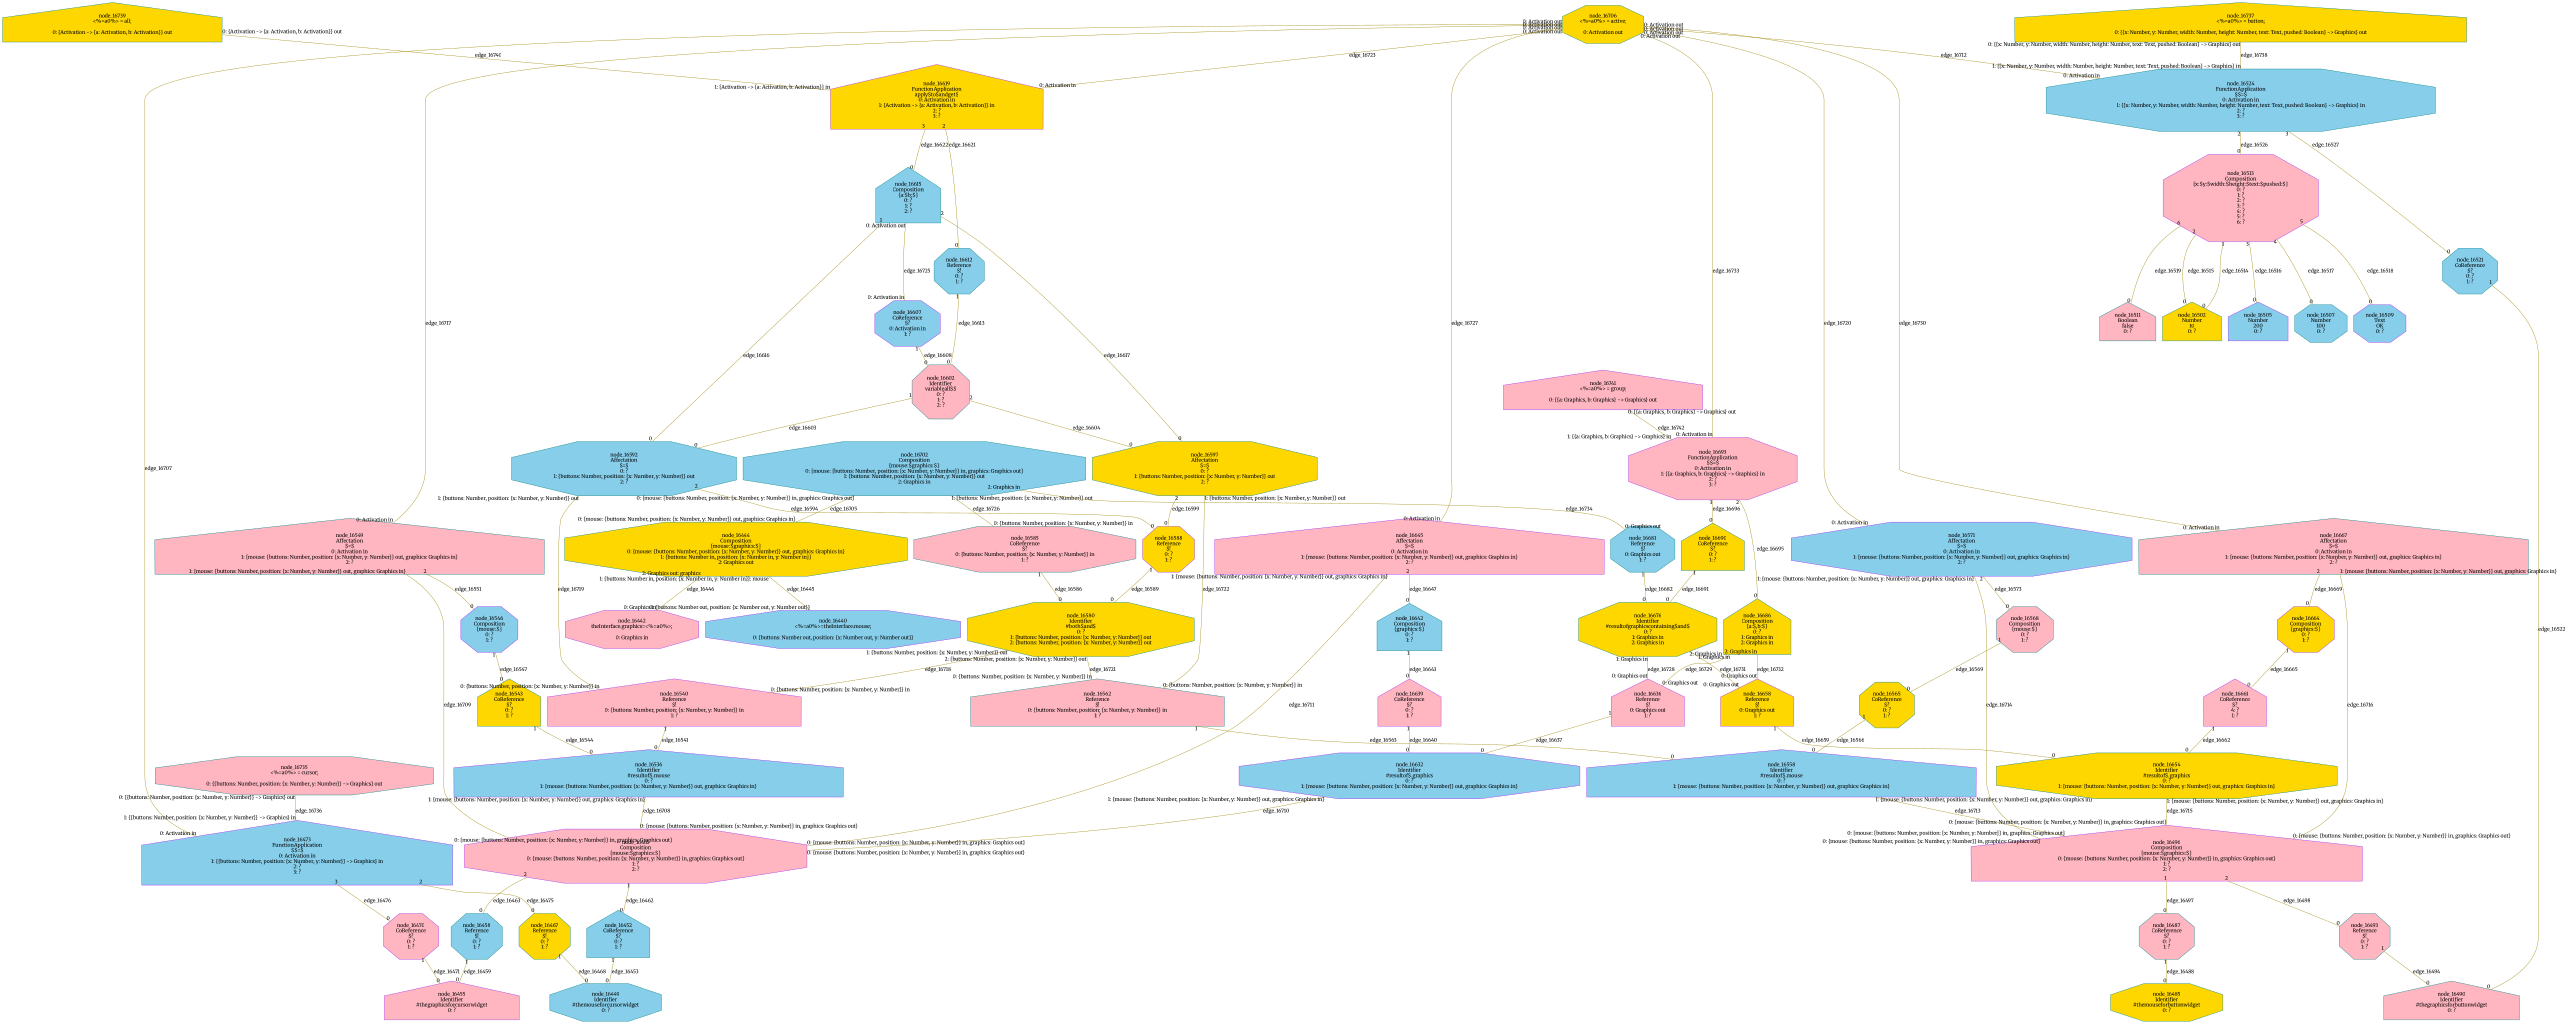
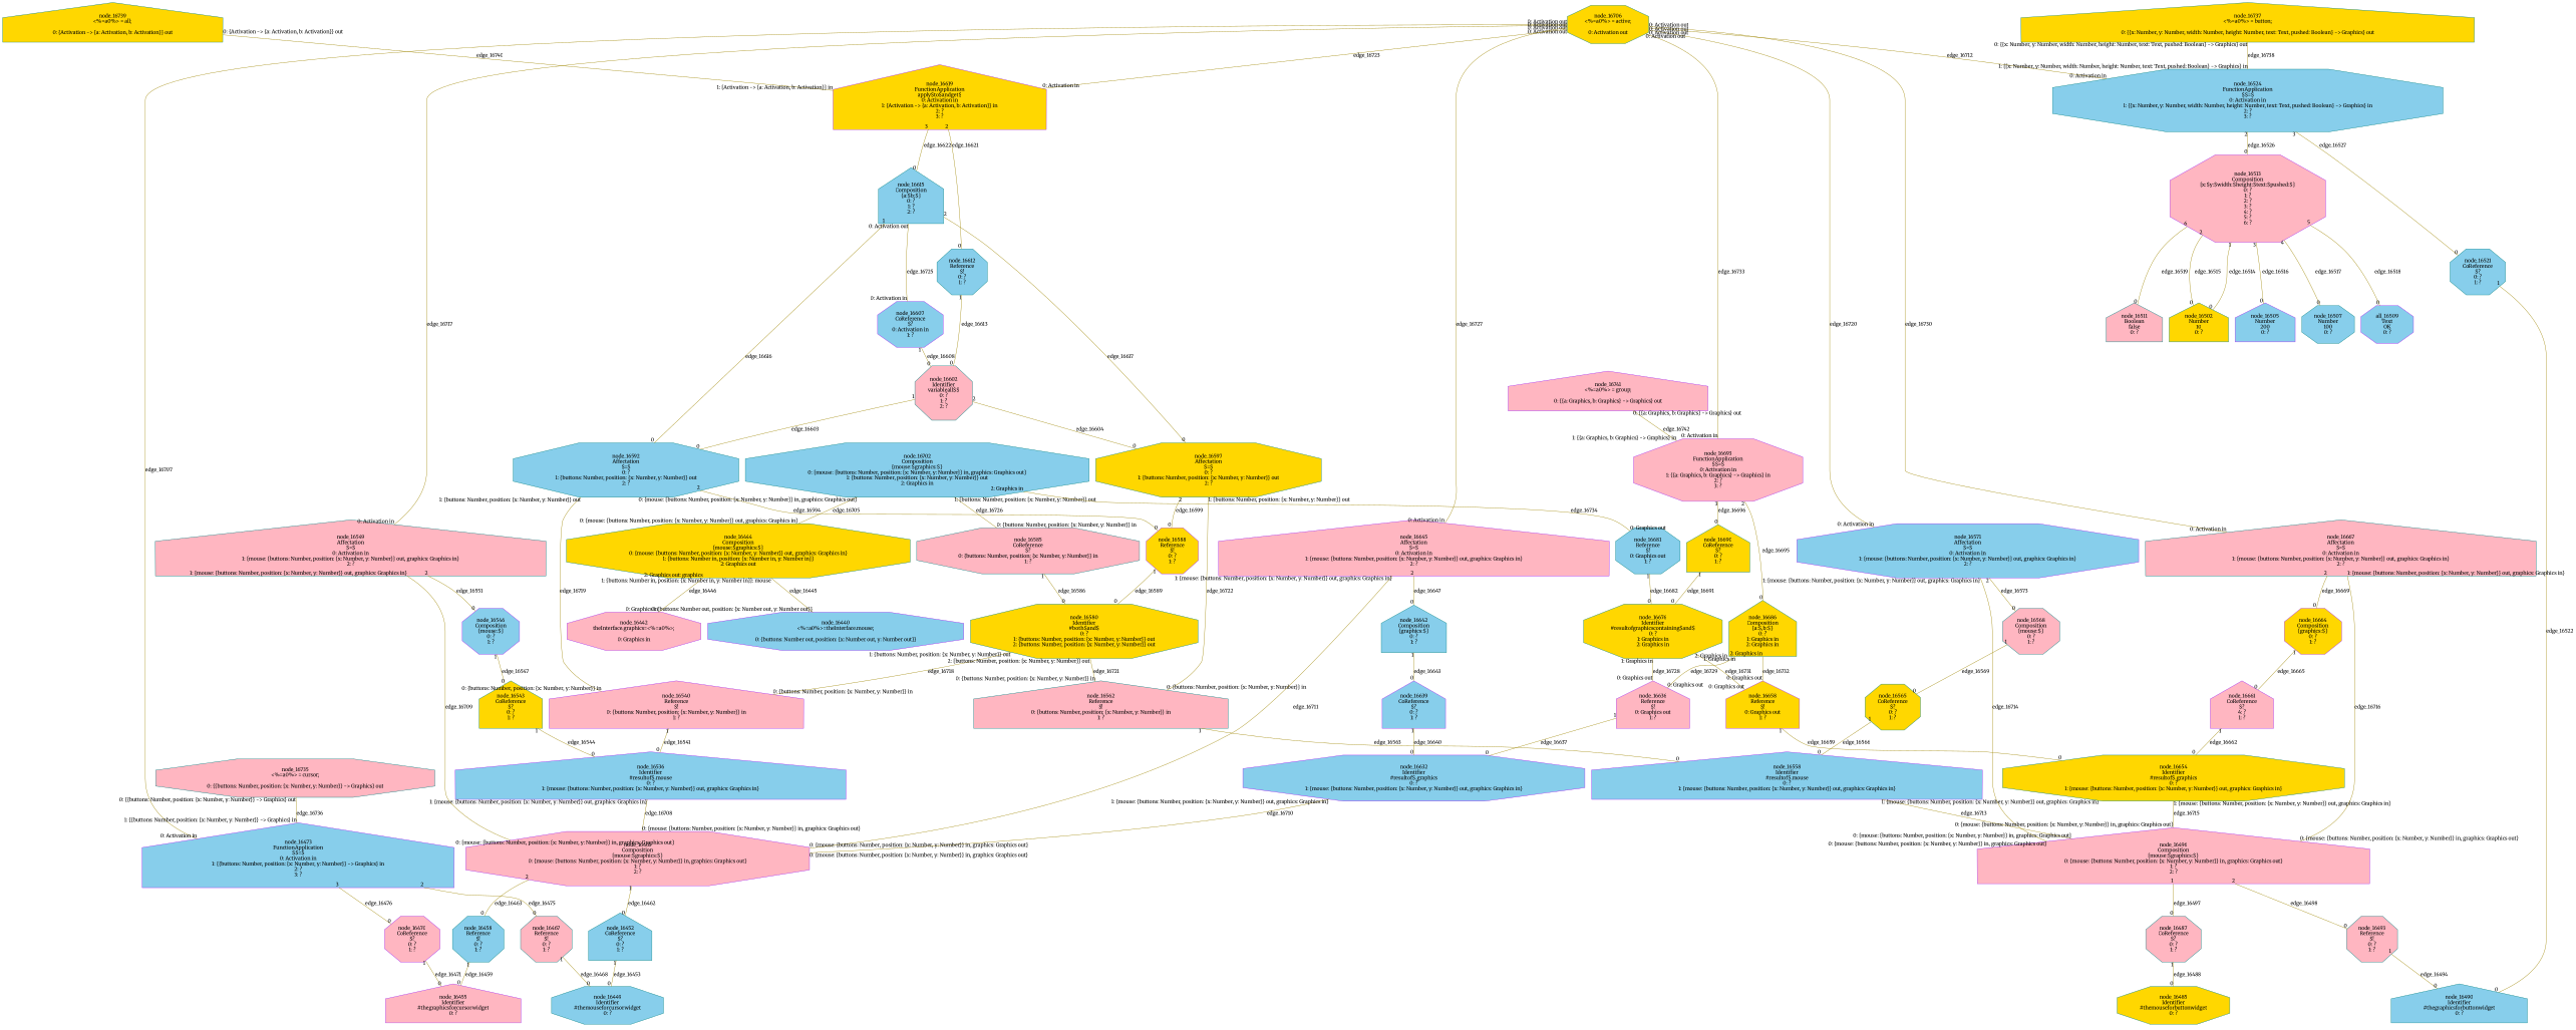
  digraph {
    fontname=Merriweather
    node [color=teal fillcolor=skyblue fontname=Merriweather shape=octagon style=filled]
    edge [arrowHead=none arrowsize=1 color="#9d8400" dir=none fontname=Merriweather headlabel=0 taillabel=1]
    n1 [color=purple label="node_16440\n<%=a0%>=theInterface.mouse;\n\n0: {buttons: Number out, position: {x: Number out, y: Number out}}"]
    n2 [color=purple fillcolor=lightpink label="node_16442\ntheInterface.graphics=<%=a0%>;\n\n0: Graphics in"]
    n3 [fillcolor=gold label="node_16444\nComposition\n{mouse:$graphics:$}\n0: {mouse: {buttons: Number, position: {x: Number, y: Number}} out, graphics: Graphics in}\n1: {buttons: Number in, position: {x: Number in, y: Number in}}\n2: Graphics out"]
    n4 [label="node_16449\nIdentifier\n#themouseforcursorwidget\n0: ?"]
    n5 [label="node_16452\nCoReference\n$?\n0: ?\n1: ?" shape=house]
    n6 [color=purple fillcolor=lightpink label="node_16455\nIdentifier\n#thegraphicsforcursorwidget\n0: ?" shape=house]
    n7 [label="node_16458\nReference\n$!\n0: ?\n1: ?"]
    n8 [color=purple fillcolor=lightpink label="node_16461\nComposition\n{mouse:$graphics:$}\n0: {mouse: {buttons: Number, position: {x: Number, y: Number}} in, graphics: Graphics out}\n1: ?\n2: ?"]
-   n9 [fillcolor=gold label="node_16467\nReference\n$!\n0: ?\n1: ?"]
+   n9 [fillcolor=lightpink label="node_16467\nReference\n$!\n0: ?\n1: ?"]
    n10 [color=purple fillcolor=lightpink label="node_16470\nCoReference\n$?\n0: ?\n1: ?"]
    n11 [color=purple label="node_16473\nFunctionApplication\n$$=$\n0: Activation in\n1: {{buttons: Number, position: {x: Number, y: Number}} -> Graphics} in\n2: ?\n3: ?" shape=house]
    n12 [fillcolor=gold label="node_16485\nIdentifier\n#themouseforbuttonwidget\n0: ?"]
    n13 [fillcolor=lightpink label="node_16487\nCoReference\n$?\n0: ?\n1: ?"]
-   n14 [fillcolor=lightpink label="node_16490\nIdentifier\n#thegraphicsforbuttonwidget\n0: ?" shape=house]
+   n14 [label="node_16490\nIdentifier\n#thegraphicsforbuttonwidget\n0: ?" shape=house]
    n15 [fillcolor=lightpink label="node_16493\nReference\n$!\n0: ?\n1: ?"]
    n16 [color=purple fillcolor=lightpink label="node_16496\nComposition\n{mouse:$graphics:$}\n0: {mouse: {buttons: Number, position: {x: Number, y: Number}} in, graphics: Graphics out}\n1: ?\n2: ?" shape=house]
    n17 [fillcolor=gold label="node_16502\nNumber\n10\n0: ?" shape=house]
    n18 [color=purple label="node_16505\nNumber\n200\n0: ?" shape=house]
    n19 [label="node_16507\nNumber\n100\n0: ?"]
-   n20 [color=purple label="node_16509\nText\nOK\n0: ?"]
+   n20 [color=purple label="all_16509\nText\nOK\n0: ?"]
    n21 [fillcolor=lightpink label="node_16511\nBoolean\nfalse\n0: ?" shape=house]
    n22 [color=purple fillcolor=lightpink label="node_16513\nComposition\n{x:$y:$width:$height:$text:$pushed:$}\n0: ?\n1: ?\n2: ?\n3: ?\n4: ?\n5: ?\n6: ?"]
    n23 [label="node_16521\nCoReference\n$?\n0: ?\n1: ?"]
    n24 [label="node_16524\nFunctionApplication\n$$=$\n0: Activation in\n1: {{x: Number, y: Number, width: Number, height: Number, text: Text, pushed: Boolean} -> Graphics} in\n2: ?\n3: ?"]
    n25 [color=purple label="node_16536\nIdentifier\n#resultof$.mouse\n0: ?\n1: {mouse: {buttons: Number, position: {x: Number, y: Number}} out, graphics: Graphics in}" shape=house]
    n26 [color=purple fillcolor=lightpink label="node_16540\nReference\n$!\n0: {buttons: Number, position: {x: Number, y: Number}} in\n1: ?" shape=house]
    n27 [fillcolor=gold label="node_16543\nCoReference\n$?\n0: ?\n1: ?" shape=house]
    n28 [color=purple label="node_16546\nComposition\n{mouse:$}\n0: ?\n1: ?"]
    n29 [fillcolor=lightpink label="node_16549\nAffectation\n$=$\n0: Activation in\n1: {mouse: {buttons: Number, position: {x: Number, y: Number}} out, graphics: Graphics in}\n2: ?" shape=house]
    n30 [color=purple label="node_16558\nIdentifier\n#resultof$.mouse\n0: ?\n1: {mouse: {buttons: Number, position: {x: Number, y: Number}} out, graphics: Graphics in}" shape=house]
    n31 [fillcolor=lightpink label="node_16562\nReference\n$!\n0: {buttons: Number, position: {x: Number, y: Number}} in\n1: ?" shape=house]
    n32 [fillcolor=gold label="node_16565\nCoReference\n$?\n0: ?\n1: ?"]
    n33 [fillcolor=lightpink label="node_16568\nComposition\n{mouse:$}\n0: ?\n1: ?"]
    n34 [color=purple label="node_16571\nAffectation\n$=$\n0: Activation in\n1: {mouse: {buttons: Number, position: {x: Number, y: Number}} out, graphics: Graphics in}\n2: ?"]
    n35 [fillcolor=gold label="node_16580\nIdentifier\n#both$and$\n0: ?\n1: {buttons: Number, position: {x: Number, y: Number}} out\n2: {buttons: Number, position: {x: Number, y: Number}} out"]
    n36 [fillcolor=lightpink label="node_16585\nCoReference\n$?\n0: {buttons: Number, position: {x: Number, y: Number}} in\n1: ?"]
    n37 [color=purple fillcolor=gold label="node_16588\nReference\n$!\n0: ?\n1: ?"]
    n38 [label="node_16592\nAffectation\n$=$\n0: ?\n1: {buttons: Number, position: {x: Number, y: Number}} out\n2: ?"]
    n39 [fillcolor=gold label="node_16597\nAffectation\n$=$\n0: ?\n1: {buttons: Number, position: {x: Number, y: Number}} out\n2: ?"]
    n40 [fillcolor=lightpink label="node_16602\nIdentifier\nvariableall$$\n0: ?\n1: ?\n2: ?"]
    n41 [color=purple label="node_16607\nCoReference\n$?\n0: Activation in\n1: ?"]
    n42 [label="node_16612\nReference\n$!\n0: ?\n1: ?"]
    n43 [label="node_16615\nComposition\n{a:$b:$}\n0: ?\n1: ?\n2: ?" shape=house]
    n44 [color=purple fillcolor=gold label="node_16619\nFunctionApplication\napply$to$andget$\n0: Activation in\n1: {Activation -> {a: Activation, b: Activation}} in\n2: ?\n3: ?" shape=house]
    n45 [color=purple label="node_16632\nIdentifier\n#resultof$.graphics\n0: ?\n1: {mouse: {buttons: Number, position: {x: Number, y: Number}} out, graphics: Graphics in}"]
    n46 [color=purple fillcolor=lightpink label="node_16636\nReference\n$!\n0: Graphics out\n1: ?" shape=house]
-   n47 [color=purple fillcolor=lightpink label="node_16639\nCoReference\n$?\n0: ?\n1: ?" shape=house]
+   n47 [color=purple label="node_16639\nCoReference\n$?\n0: ?\n1: ?" shape=house]
    n48 [label="node_16642\nComposition\n{graphics:$}\n0: ?\n1: ?" shape=house]
    n49 [color=purple fillcolor=lightpink label="node_16645\nAffectation\n$=$\n0: Activation in\n1: {mouse: {buttons: Number, position: {x: Number, y: Number}} out, graphics: Graphics in}\n2: ?" shape=house]
    n50 [fillcolor=gold label="node_16654\nIdentifier\n#resultof$.graphics\n0: ?\n1: {mouse: {buttons: Number, position: {x: Number, y: Number}} out, graphics: Graphics in}"]
    n51 [color=purple fillcolor=gold label="node_16658\nReference\n$!\n0: Graphics out\n1: ?" shape=house]
    n52 [color=purple fillcolor=lightpink label="node_16661\nCoReference\n$?\n4: ?\n1: ?" shape=house]
    n53 [color=purple fillcolor=gold label="node_16664\nComposition\n{graphics:$}\n0: ?\n1: ?"]
    n54 [fillcolor=lightpink label="node_16667\nAffectation\n$=$\n0: Activation in\n1: {mouse: {buttons: Number, position: {x: Number, y: Number}} out, graphics: Graphics in}\n2: ?" shape=house]
    n55 [fillcolor=gold label="node_16676\nIdentifier\n#resultofgraphicscontaining$and$\n0: ?\n1: Graphics in\n2: Graphics in"]
    n56 [label="node_16681\nReference\n$!\n0: Graphics out\n1: ?"]
    n57 [fillcolor=gold label="node_16686\nComposition\n{a:$,b:$}\n0: ?\n1: Graphics in\n2: Graphics in" shape=house]
    n58 [fillcolor=gold label="node_16690\nCoReference\n$?\n0: ?\n1: ?" shape=house]
    n59 [color=purple fillcolor=lightpink label="node_16693\nFunctionApplication\n$$=$\n0: Activation in\n1: {{a: Graphics, b: Graphics} -> Graphics} in\n2: ?\n3: ?"]
    n60 [label="node_16702\nComposition\n{mouse:$graphics:$}\n0: {mouse: {buttons: Number, position: {x: Number, y: Number}} in, graphics: Graphics out}\n1: {buttons: Number, position: {x: Number, y: Number}} out\n2: Graphics in"]
    n61 [fillcolor=gold label="node_16706\n<%=a0%> = active;\n\n0: Activation out"]
    n62 [fillcolor=lightpink label="node_16735\n<%=a0%> = cursor;\n\n0: {{buttons: Number, position: {x: Number, y: Number}} -> Graphics} out"]
    n63 [fillcolor=gold label="node_16737\n<%=a0%> = button;\n\n0: {{x: Number, y: Number, width: Number, height: Number, text: Text, pushed: Boolean} -> Graphics} out" shape=house]
    n64 [fillcolor=gold label="node_16739\n<%=a0%> = all;\n\n0: {Activation -> {a: Activation, b: Activation}} out" shape=house]
    n65 [color=purple fillcolor=lightpink label="node_16741\n<%=a0%> = group;\n\n0: {{a: Graphics, b: Graphics} -> Graphics} out" shape=house]
    n3 -> n1 [headlabel="0: {buttons: Number out, position: {x: Number out, y: Number out}}" label=edge_16445 taillabel="1: {buttons: Number in, position: {x: Number in, y: Number in}}: mouse"]
    n3 -> n2 [headlabel="0: Graphics in" label=edge_16446 taillabel="2: Graphics out: graphics"]
    n5 -> n4 [label=edge_16453]
    n7 -> n6 [label=edge_16459]
    n8 -> n5 [label=edge_16462]
    n8 -> n7 [label=edge_16463 taillabel=2]
    n9 -> n4 [label=edge_16468]
    n10 -> n6 [label=edge_16471]
    n11 -> n9 [label=edge_16475 taillabel=2]
    n11 -> n10 [label=edge_16476 taillabel=3]
    n13 -> n12 [label=edge_16488]
    n15 -> n14 [label=edge_16494]
    n16 -> n13 [label=edge_16497]
    n16 -> n15 [label=edge_16498 taillabel=2]
    n22 -> n17 [label=edge_16514]
    n22 -> n17 [label=edge_16515 taillabel=2]
    n22 -> n18 [label=edge_16516 taillabel=3]
    n22 -> n19 [label=edge_16517 taillabel=4]
    n22 -> n20 [label=edge_16518 taillabel=5]
    n22 -> n21 [label=edge_16519 taillabel=6]
    n23 -> n14 [label=edge_16522]
    n24 -> n22 [label=edge_16526 taillabel=2]
    n24 -> n23 [label=edge_16527 taillabel=3]
    n25 -> n8 [headlabel="0: {mouse: {buttons: Number, position: {x: Number, y: Number}} in, graphics: Graphics out}" label=edge_16708 taillabel="1: {mouse: {buttons: Number, position: {x: Number, y: Number}} out, graphics: Graphics in}"]
    n26 -> n25 [label=edge_16541]
    n27 -> n25 [label=edge_16544]
    n28 -> n27 [label=edge_16547]
    n29 -> n8 [headlabel="0: {mouse: {buttons: Number, position: {x: Number, y: Number}} in, graphics: Graphics out}" label=edge_16709 taillabel="1: {mouse: {buttons: Number, position: {x: Number, y: Number}} out, graphics: Graphics in}"]
    n29 -> n28 [label=edge_16551 taillabel=2]
    n30 -> n16 [headlabel="0: {mouse: {buttons: Number, position: {x: Number, y: Number}} in, graphics: Graphics out}" label=edge_16713 taillabel="1: {mouse: {buttons: Number, position: {x: Number, y: Number}} out, graphics: Graphics in}"]
    n31 -> n30 [label=edge_16563]
    n32 -> n30 [label=edge_16566]
    n33 -> n32 [label=edge_16569]
    n34 -> n16 [headlabel="0: {mouse: {buttons: Number, position: {x: Number, y: Number}} in, graphics: Graphics out}" label=edge_16714 taillabel="1: {mouse: {buttons: Number, position: {x: Number, y: Number}} out, graphics: Graphics in}"]
    n34 -> n33 [label=edge_16573 taillabel=2]
    n35 -> n26 [headlabel="0: {buttons: Number, position: {x: Number, y: Number}} in" label=edge_16718 taillabel="1: {buttons: Number, position: {x: Number, y: Number}} out"]
    n35 -> n31 [headlabel="0: {buttons: Number, position: {x: Number, y: Number}} in" label=edge_16721 taillabel="2: {buttons: Number, position: {x: Number, y: Number}} out"]
    n36 -> n35 [label=edge_16586]
    n37 -> n35 [label=edge_16589]
    n38 -> n26 [headlabel="0: {buttons: Number, position: {x: Number, y: Number}} in" label=edge_16719 taillabel="1: {buttons: Number, position: {x: Number, y: Number}} out"]
    n38 -> n37 [label=edge_16594 taillabel=2]
    n39 -> n31 [headlabel="0: {buttons: Number, position: {x: Number, y: Number}} in" label=edge_16722 taillabel="1: {buttons: Number, position: {x: Number, y: Number}} out"]
    n39 -> n37 [label=edge_16599 taillabel=2]
    n40 -> n38 [label=edge_16603]
    n40 -> n39 [label=edge_16604 taillabel=2]
    n41 -> n40 [label=edge_16608]
    n42 -> n40 [label=edge_16613]
    n43 -> n38 [label=edge_16616]
    n43 -> n39 [label=edge_16617 taillabel=2]
    n43 -> n41 [headlabel="0: Activation in" label=edge_16725 taillabel="0: Activation out"]
    n44 -> n42 [label=edge_16621 taillabel=2]
    n44 -> n43 [label=edge_16622 taillabel=3]
    n45 -> n8 [headlabel="0: {mouse: {buttons: Number, position: {x: Number, y: Number}} in, graphics: Graphics out}" label=edge_16710 taillabel="1: {mouse: {buttons: Number, position: {x: Number, y: Number}} out, graphics: Graphics in}"]
    n46 -> n45 [label=edge_16637]
    n47 -> n45 [label=edge_16640]
    n48 -> n47 [label=edge_16643]
    n49 -> n8 [headlabel="0: {mouse: {buttons: Number, position: {x: Number, y: Number}} in, graphics: Graphics out}" label=edge_16711 taillabel="1: {mouse: {buttons: Number, position: {x: Number, y: Number}} out, graphics: Graphics in}"]
    n49 -> n48 [label=edge_16647 taillabel=2]
    n50 -> n16 [headlabel="0: {mouse: {buttons: Number, position: {x: Number, y: Number}} in, graphics: Graphics out}" label=edge_16715 taillabel="1: {mouse: {buttons: Number, position: {x: Number, y: Number}} out, graphics: Graphics in}"]
    n51 -> n50 [label=edge_16659]
    n52 -> n50 [label=edge_16662]
    n53 -> n52 [label=edge_16665]
    n54 -> n16 [headlabel="0: {mouse: {buttons: Number, position: {x: Number, y: Number}} in, graphics: Graphics out}" label=edge_16716 taillabel="1: {mouse: {buttons: Number, position: {x: Number, y: Number}} out, graphics: Graphics in}"]
    n54 -> n53 [label=edge_16669 taillabel=2]
    n55 -> n46 [headlabel="0: Graphics out" label=edge_16728 taillabel="1: Graphics in"]
    n55 -> n51 [headlabel="0: Graphics out" label=edge_16731 taillabel="2: Graphics in"]
    n56 -> n55 [label=edge_16682]
    n57 -> n46 [headlabel="0: Graphics out" label=edge_16729 taillabel="1: Graphics in"]
    n57 -> n51 [headlabel="0: Graphics out" label=edge_16732 taillabel="2: Graphics in"]
    n58 -> n55 [label=edge_16691]
    n59 -> n57 [label=edge_16695 taillabel=2]
    n59 -> n58 [label=edge_16696 taillabel=3]
    n60 -> n3 [headlabel="0: {mouse: {buttons: Number, position: {x: Number, y: Number}} out, graphics: Graphics in}" label=edge_16705 taillabel="0: {mouse: {buttons: Number, position: {x: Number, y: Number}} in, graphics: Graphics out}"]
    n60 -> n36 [headlabel="0: {buttons: Number, position: {x: Number, y: Number}} in" label=edge_16726 taillabel="1: {buttons: Number, position: {x: Number, y: Number}} out"]
    n60 -> n56 [headlabel="0: Graphics out" label=edge_16734 taillabel="2: Graphics in"]
    n61 -> n11 [headlabel="0: Activation in" label=edge_16707 taillabel="0: Activation out"]
    n61 -> n24 [headlabel="0: Activation in" label=edge_16712 taillabel="0: Activation out"]
    n61 -> n29 [headlabel="0: Activation in" label=edge_16717 taillabel="0: Activation out"]
    n61 -> n34 [headlabel="0: Activation in" label=edge_16720 taillabel="0: Activation out"]
    n61 -> n44 [headlabel="0: Activation in" label=edge_16723 taillabel="0: Activation out"]
    n61 -> n49 [headlabel="0: Activation in" label=edge_16727 taillabel="0: Activation out"]
    n61 -> n54 [headlabel="0: Activation in" label=edge_16730 taillabel="0: Activation out"]
    n61 -> n59 [headlabel="0: Activation in" label=edge_16733 taillabel="0: Activation out"]
    n62 -> n11 [headlabel="1: {{buttons: Number, position: {x: Number, y: Number}} -> Graphics} in" label=edge_16736 taillabel="0: {{buttons: Number, position: {x: Number, y: Number}} -> Graphics} out"]
    n63 -> n24 [headlabel="1: {{x: Number, y: Number, width: Number, height: Number, text: Text, pushed: Boolean} -> Graphics} in" label=edge_16738 taillabel="0: {{x: Number, y: Number, width: Number, height: Number, text: Text, pushed: Boolean} -> Graphics} out"]
    n64 -> n44 [headlabel="1: {Activation -> {a: Activation, b: Activation}} in" label=edge_16740 taillabel="0: {Activation -> {a: Activation, b: Activation}} out"]
    n65 -> n59 [headlabel="1: {{a: Graphics, b: Graphics} -> Graphics} in" label=edge_16742 taillabel="0: {{a: Graphics, b: Graphics} -> Graphics} out"]
  }
